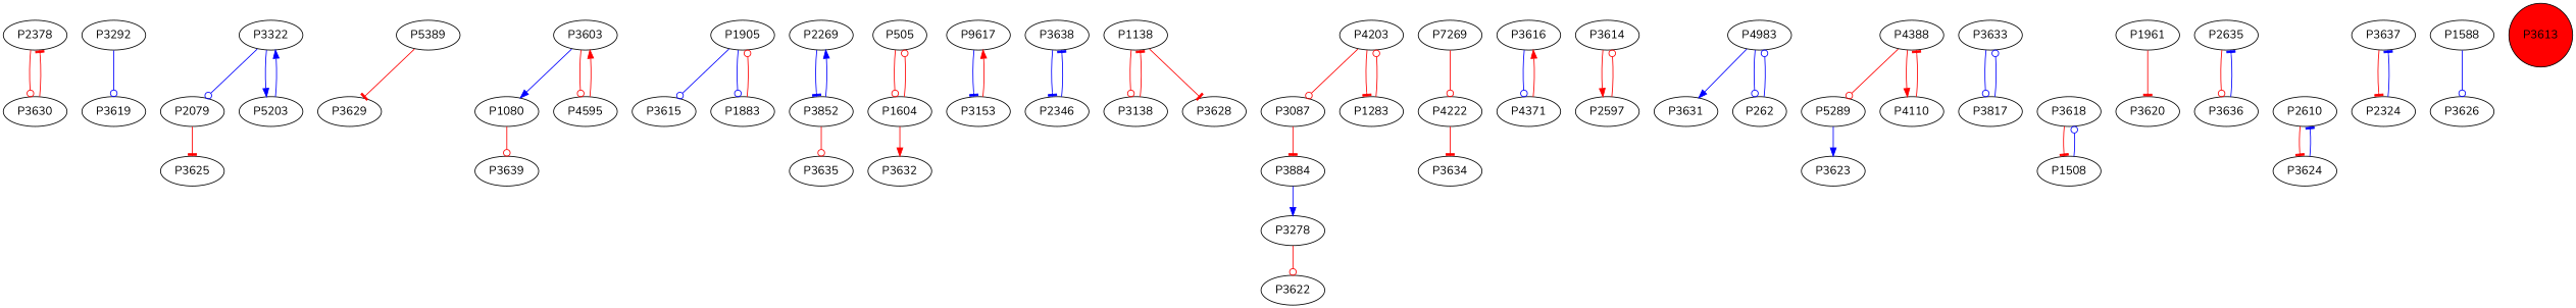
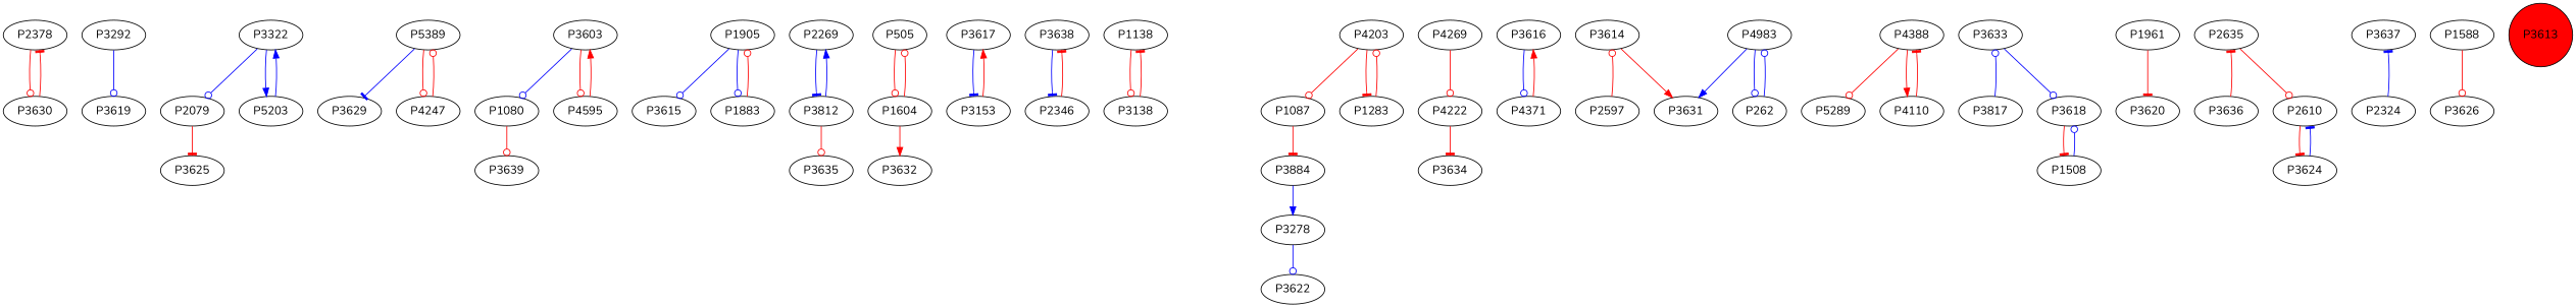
  digraph {
    fontname=Nunito
    node [fontname=Nunito]
    edge [arrowhead=odot color=red fontname=Nunito]
    P2378
    P3630
    P3292
    P3619
    P3322
    P2079
    P5203
    P3625
    P5389
    P3629
+   P4247
    P3603
    P1080
    P4595
    P3639
    P1905
    P3615
    P1883
    P2269
-   P3852
+   P3852 [label=P3812]
    P3635
    P505
    P1604
    P3632
-   P3617 [label=P9617]
+   P3617
    P3153
    P3638
    P2346
    P1138
    P3138
-   P3628
-   P3087
+   P3087 [label=P1087]
    P3884
    P3278
    P3622
    P4222
    P3634
    P3616
    P4371
    P3614
    P2597
    n42 [label=P4983]
    P3631
    P262
    P4388
    P5289
    P4110
-   P3623
    P3618
    P1508
    P3817
    P3633
    P1961
    P3620
-   P4269 [label=P7269]
+   P4269
    P4203
    P1283
    P2635
    P3636
    P3624
    P2610
    P3637
    P2324
    P1588
    P3626
    P3613 [fillcolor=red shape=circle style=filled]
    P2378 -> P3630
    P3630 -> P2378 [arrowhead=tee]
    P3292 -> P3619 [color=blue]
    P3322 -> P2079 [color=blue]
    P3322 -> P5203 [arrowhead=normal color=blue]
    P2079 -> P3625 [arrowhead=tee]
    P5203 -> P3322 [arrowhead=normal color=blue]
-   P5389 -> P3629 [arrowhead=tee]
-   P3603 -> P1080 [arrowhead=normal color=blue]
+   P5389 -> P3629 [arrowhead=tee color=blue]
+   P5389 -> P4247
+   P4247 -> P5389
+   P3603 -> P1080 [color=blue]
    P3603 -> P4595
    P1080 -> P3639
    P4595 -> P3603 [arrowhead=normal]
    P1905 -> P3615 [color=blue]
    P1905 -> P1883 [color=blue]
    P1883 -> P1905
    P2269 -> P3852 [arrowhead=tee color=blue]
    P3852 -> P2269 [arrowhead=normal color=blue]
    P3852 -> P3635
    P505 -> P1604
    P1604 -> P505
    P1604 -> P3632 [arrowhead=normal]
    P3617 -> P3153 [arrowhead=tee color=blue]
    P3153 -> P3617 [arrowhead=normal]
    P3638 -> P2346 [arrowhead=tee color=blue]
-   P2346 -> P3638 [arrowhead=tee color=blue]
+   P2346 -> P3638 [arrowhead=tee]
    P1138 -> P3138
-   P1138 -> P3628 [arrowhead=tee]
    P3138 -> P1138 [arrowhead=tee]
    P3087 -> P3884 [arrowhead=tee]
    P3884 -> P3278 [arrowhead=normal color=blue]
-   P3278 -> P3622
+   P3278 -> P3622 [color=blue]
    P4222 -> P3634 [arrowhead=tee]
    P3616 -> P4371 [color=blue]
    P4371 -> P3616 [arrowhead=normal]
-   P3614 -> P2597 [arrowhead=normal]
+   P3614 -> P3631 [arrowhead=normal]
    P2597 -> P3614
    n42 -> P3631 [arrowhead=normal color=blue]
    n42 -> P262 [color=blue]
    P262 -> n42 [color=blue]
    P4388 -> P5289
    P4388 -> P4110 [arrowhead=normal]
-   P5289 -> P3623 [arrowhead=normal color=blue]
    P4110 -> P4388 [arrowhead=tee]
    P3618 -> P1508 [arrowhead=tee]
    P1508 -> P3618 [color=blue]
    P3817 -> P3633 [color=blue]
-   P3633 -> P3817 [color=blue]
+   P3633 -> P3618 [color=blue]
    P1961 -> P3620 [arrowhead=tee]
    P4269 -> P4222
    P4203 -> P3087
    P4203 -> P1283 [arrowhead=tee]
    P1283 -> P4203
-   P2635 -> P3636
-   P3636 -> P2635 [arrowhead=tee color=blue]
+   P2635 -> P2610
+   P3636 -> P2635 [arrowhead=tee]
    P3624 -> P2610 [arrowhead=tee color=blue]
    P2610 -> P3624 [arrowhead=tee]
-   P3637 -> P2324 [arrowhead=tee]
    P2324 -> P3637 [arrowhead=tee color=blue]
-   P1588 -> P3626 [color=blue]
+   P1588 -> P3626
  }
